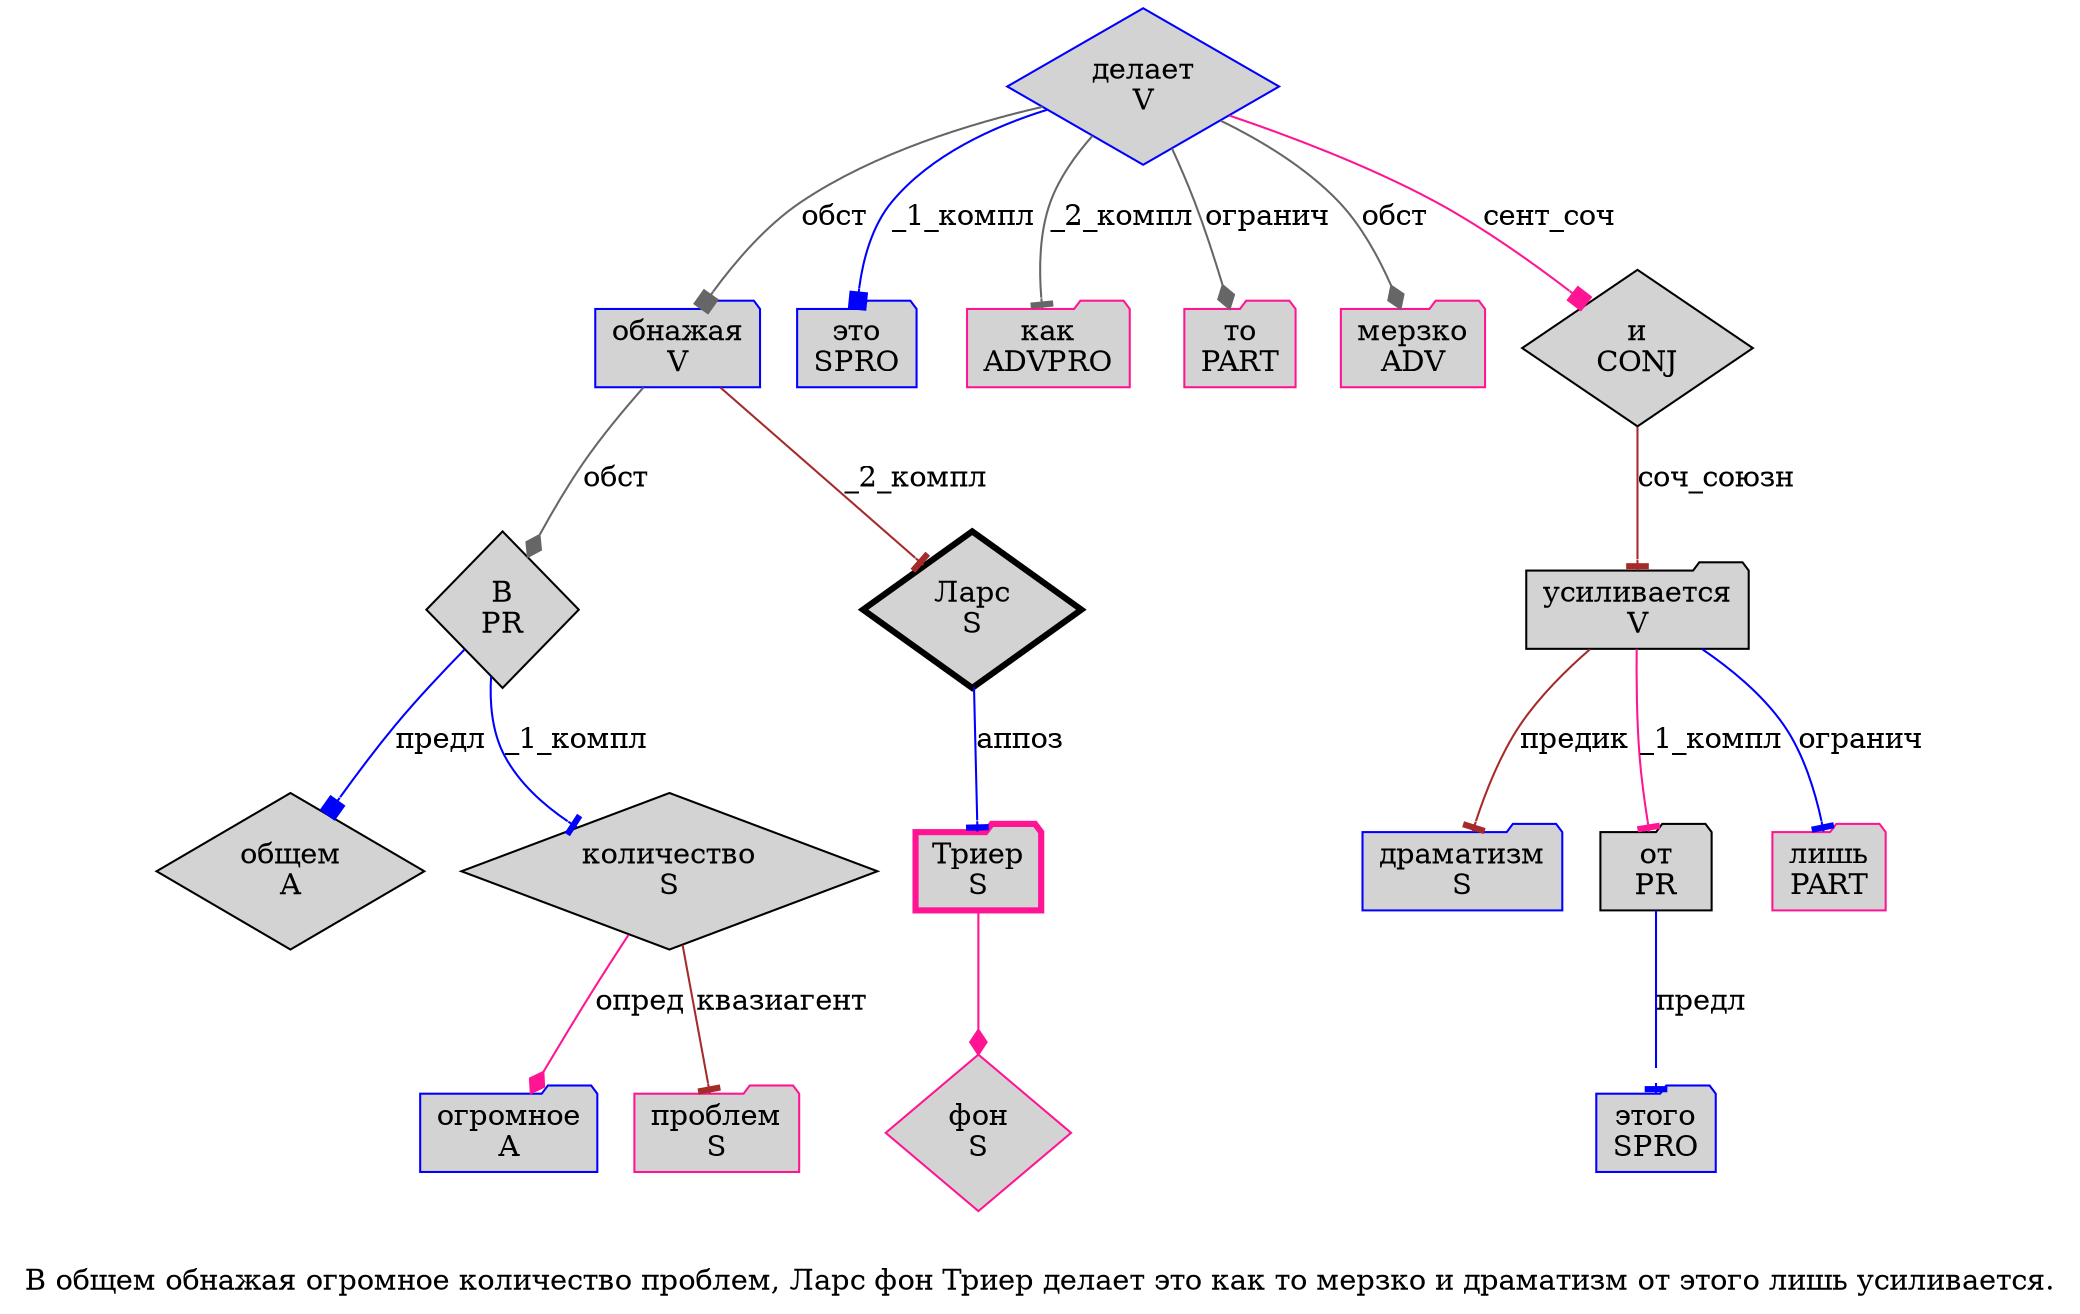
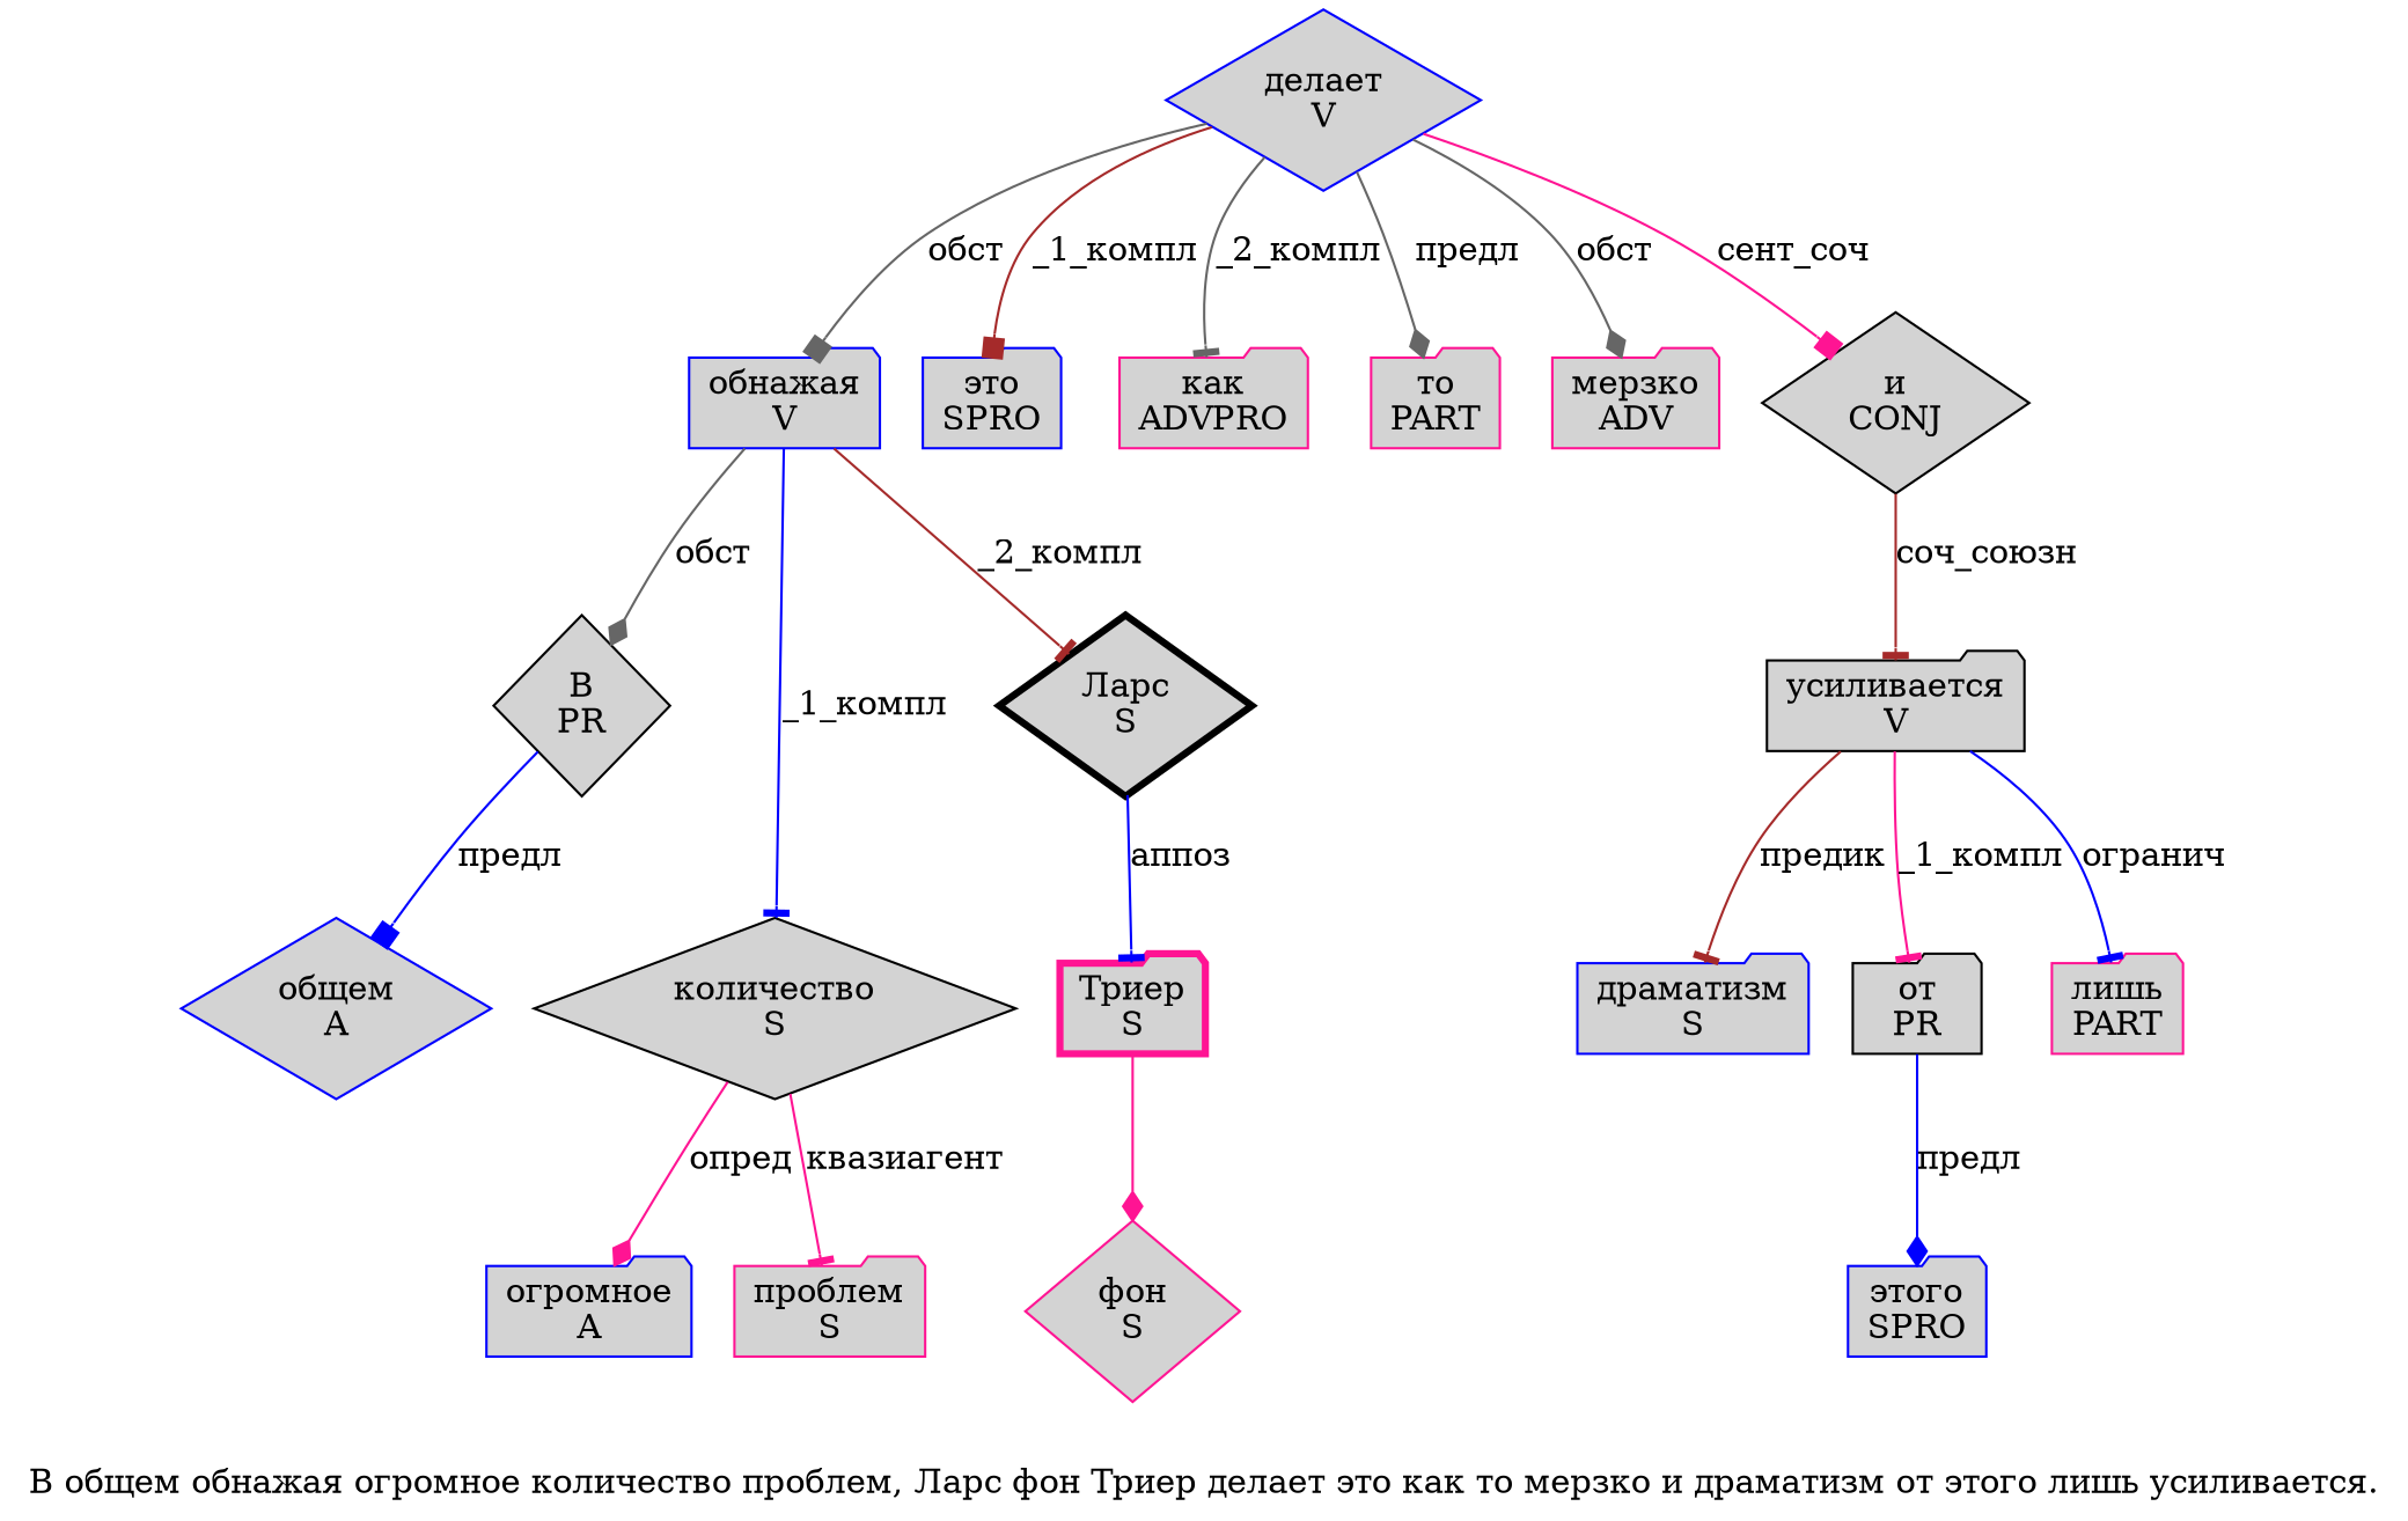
  digraph {
    label="В общем обнажая огромное количество проблем, Ларс фон Триер делает это как то мерзко и драматизм от этого лишь усиливается."
    node [color=black fillcolor=lightgray penwidth=1 shape=folder style=filled]
    edge [arrowhead=tee color=blue]
    n1 [label="В\nPR" shape=diamond]
-   n2 [label="общем\nA" shape=diamond]
+   n2 [color=blue label="общем\nA" shape=diamond]
    n3 [color=blue label="обнажая\nV"]
    n4 [label="количество\nS" shape=diamond]
    n5 [label="Ларс\nS" penwidth=3 shape=diamond]
    n6 [color=blue label="огромное\nA"]
    n7 [color=deeppink label="проблем\nS"]
    n8 [color=deeppink label="Триер\nS" penwidth=3]
    n9 [color=deeppink label="фон\nS" shape=diamond]
    n10 [color=blue label="делает\nV" shape=diamond]
    n11 [color=blue label="это\nSPRO"]
    n12 [color=deeppink label="как\nADVPRO"]
    n13 [color=deeppink label="то\nPART"]
    n14 [color=deeppink label="мерзко\nADV"]
    n15 [label="и\nCONJ" shape=diamond]
    n16 [label="усиливается\nV"]
    n17 [color=blue label="драматизм\nS"]
    n18 [label="от\nPR"]
    n19 [color=deeppink label="лишь\nPART"]
    n20 [color=blue label="этого\nSPRO"]
    n1 -> n2 [arrowhead=box label="предл"]
    n3 -> n1 [arrowhead=diamond color=gray40 label="обст"]
-   n1 -> n4 [label="_1_компл"]
+   n3 -> n4 [label="_1_компл"]
    n3 -> n5 [color=brown label="_2_компл"]
    n4 -> n6 [arrowhead=diamond color=deeppink label="опред"]
-   n4 -> n7 [color=brown label="квазиагент"]
+   n4 -> n7 [color=deeppink label="квазиагент"]
    n5 -> n8 [label="аппоз"]
    n8 -> n9 [arrowhead=diamond color=deeppink]
    n10 -> n3 [arrowhead=box color=gray40 label="обст"]
-   n10 -> n11 [arrowhead=box label="_1_компл"]
+   n10 -> n11 [arrowhead=box color=brown label="_1_компл"]
    n10 -> n12 [color=gray40 label="_2_компл"]
-   n10 -> n13 [arrowhead=diamond color=gray40 label="огранич"]
+   n10 -> n13 [arrowhead=diamond color=gray40 label="предл"]
    n10 -> n14 [arrowhead=diamond color=gray40 label="обст"]
    n10 -> n15 [arrowhead=box color=deeppink label="сент_соч"]
    n15 -> n16 [color=brown label="соч_союзн"]
    n16 -> n17 [color=brown label="предик"]
    n16 -> n18 [color=deeppink label="_1_компл"]
    n16 -> n19 [label="огранич"]
-   n18 -> n20 [label="предл"]
+   n18 -> n20 [arrowhead=diamond label="предл"]
  }
